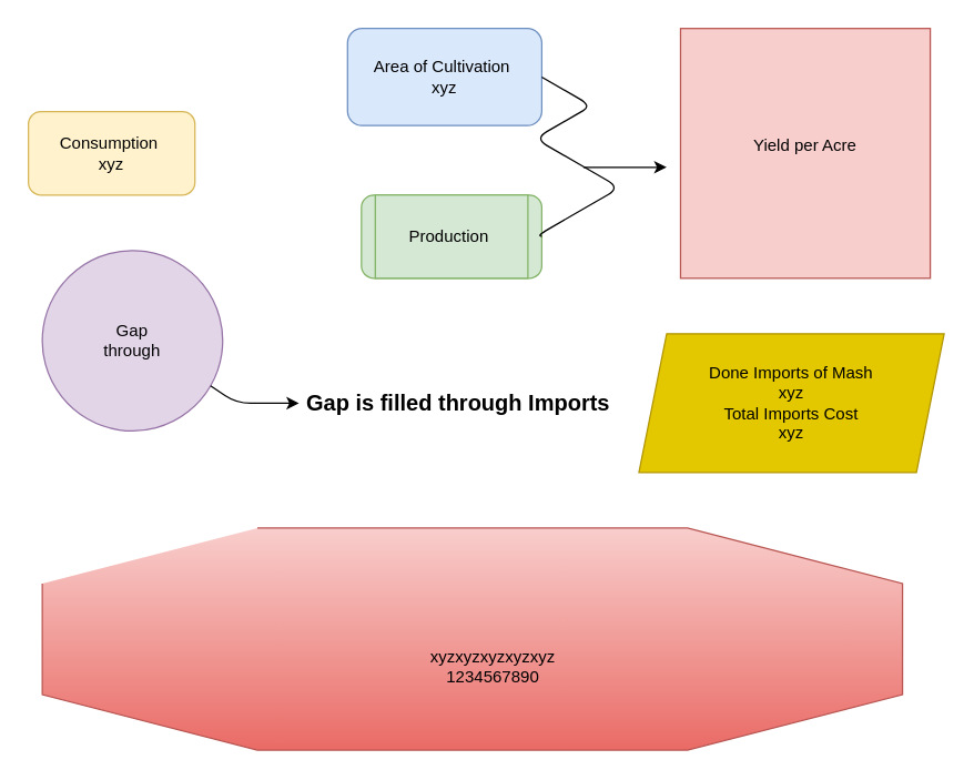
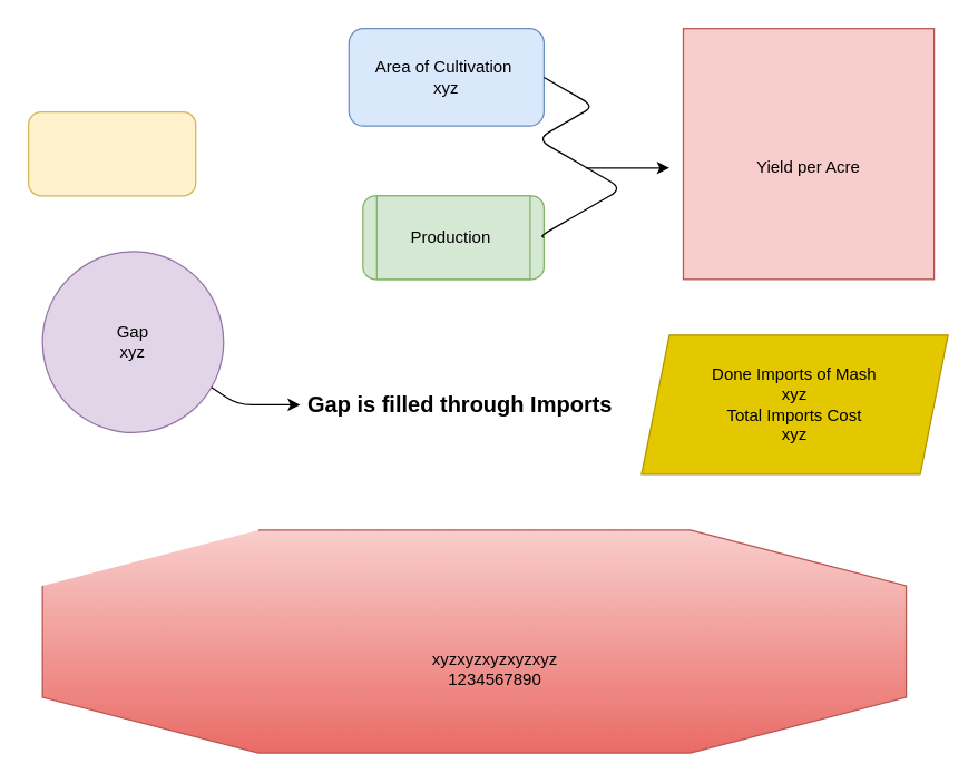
  <mxCell id="0" />
  <mxCell id="1" parent="0" />
  <mxCell id="2" value="" style="rounded=1;whiteSpace=wrap;html=1;fillColor=#dae8fc;strokeColor=#6c8ebf;" parent="1" vertex="1"><mxGeometry x="250" y="20" width="140" height="70" as="geometry" /></mxCell>
  <mxCell id="3" value="Area of Cultivation&amp;nbsp;&lt;br&gt;xyz" style="text;html=1;strokeColor=none;fillColor=none;align=center;verticalAlign=middle;whiteSpace=wrap;rounded=0;" parent="1" vertex="1"><mxGeometry x="260" y="30" width="120" height="50" as="geometry" /></mxCell>
  <mxCell id="4" value="" style="rounded=1;whiteSpace=wrap;html=1;fillColor=#d5e8d4;strokeColor=#82b366;" parent="1" vertex="1"><mxGeometry x="260" y="140" width="130" height="60" as="geometry" /></mxCell>
  <mxCell id="5" value="Production&amp;nbsp;" style="text;html=1;strokeColor=#82b366;fillColor=#d5e8d4;align=center;verticalAlign=middle;whiteSpace=wrap;rounded=0;" parent="1" vertex="1"><mxGeometry x="270" y="140" width="110" height="60" as="geometry" /></mxCell>
  <mxCell id="6" value="" style="whiteSpace=wrap;html=1;aspect=fixed;fillColor=#f8cecc;strokeColor=#b85450;" parent="1" vertex="1"><mxGeometry x="490" y="20" width="180" height="180" as="geometry" /></mxCell>
- <mxCell id="7" value="Yield per Acre&lt;br&gt;" style="text;html=1;strokeColor=none;fillColor=none;align=center;verticalAlign=middle;whiteSpace=wrap;rounded=0;" parent="1" vertex="1"><mxGeometry x="500" y="30" width="160" height="150" as="geometry" /></mxCell>
+ <mxCell id="7" value="Yield per Acre&lt;br&gt;" style="text;html=1;strokeColor=none;fillColor=none;align=center;verticalAlign=middle;whiteSpace=wrap;rounded=0;" parent="1" vertex="1"><mxGeometry x="500" y="45" width="160" height="150" as="geometry" /></mxCell>
  <mxCell id="8" value="" style="rounded=1;whiteSpace=wrap;html=1;fillColor=#fff2cc;strokeColor=#d6b656;" parent="1" vertex="1"><mxGeometry x="20" y="80" width="120" height="60" as="geometry" /></mxCell>
- <mxCell id="9" value="Consumption&amp;nbsp;&lt;br&gt;xyz" style="text;html=1;strokeColor=none;fillColor=none;align=center;verticalAlign=middle;whiteSpace=wrap;rounded=0;" parent="1" vertex="1"><mxGeometry x="30" y="85" width="100" height="50" as="geometry" /></mxCell>
  <mxCell id="10" value="" style="ellipse;whiteSpace=wrap;html=1;aspect=fixed;rotation=-150;fillColor=#e1d5e7;strokeColor=#9673a6;" parent="1" vertex="1"><mxGeometry x="30" y="180" width="130" height="130" as="geometry" /></mxCell>
- <mxCell id="11" value="Gap&lt;br&gt;through" style="text;html=1;strokeColor=none;fillColor=none;align=center;verticalAlign=middle;whiteSpace=wrap;rounded=0;" parent="1" vertex="1"><mxGeometry x="45" y="190" width="100" height="110" as="geometry" /></mxCell>
+ <mxCell id="11" value="Gap&lt;br&gt;xyz" style="text;html=1;strokeColor=none;fillColor=none;align=center;verticalAlign=middle;whiteSpace=wrap;rounded=0;" parent="1" vertex="1"><mxGeometry x="45" y="190" width="100" height="110" as="geometry" /></mxCell>
  <mxCell id="12" value="" style="endArrow=classic;html=1;exitX=0;exitY=0.5;exitDx=0;exitDy=0;" parent="1" source="10" target="13" edge="1"><mxGeometry width="50" height="50" relative="1" as="geometry"><mxPoint x="160" y="290" as="sourcePoint" /><mxPoint x="420" y="290" as="targetPoint" /><Array as="points"><mxPoint x="170" y="290" /></Array></mxGeometry></mxCell>
  <mxCell id="13" value="&lt;b&gt;&lt;font style=&quot;font-size: 16px&quot;&gt;Gap is filled through Imports&lt;/font&gt;&lt;/b&gt;" style="text;html=1;align=center;verticalAlign=middle;whiteSpace=wrap;rounded=0;" parent="1" vertex="1"><mxGeometry x="215" y="260" width="230" height="60" as="geometry" /></mxCell>
  <mxCell id="14" value="" style="shape=parallelogram;perimeter=parallelogramPerimeter;whiteSpace=wrap;html=1;fixedSize=1;fillColor=#e3c800;strokeColor=#B09500;fontColor=#000000;" parent="1" vertex="1"><mxGeometry x="460" y="240" width="220" height="100" as="geometry" /></mxCell>
  <mxCell id="15" value="Done Imports of Mash&lt;br&gt;xyz&lt;br&gt;Total Imports Cost&lt;br&gt;xyz" style="text;html=1;strokeColor=none;fillColor=none;align=center;verticalAlign=middle;whiteSpace=wrap;rounded=0;" parent="1" vertex="1"><mxGeometry x="480" y="250" width="180" height="80" as="geometry" /></mxCell>
  <mxCell id="16" value="" style="endArrow=classic;html=1;" parent="1" edge="1"><mxGeometry width="50" height="50" relative="1" as="geometry"><mxPoint x="420" y="120" as="sourcePoint" /><mxPoint x="480" y="120" as="targetPoint" /><Array as="points"><mxPoint x="450" y="120" /></Array></mxGeometry></mxCell>
  <mxCell id="17" value="" style="edgeStyle=isometricEdgeStyle;endArrow=none;html=1;elbow=vertical;entryX=1;entryY=0.5;entryDx=0;entryDy=0;" parent="1" target="2" edge="1"><mxGeometry width="50" height="100" relative="1" as="geometry"><mxPoint x="420.8" y="120" as="sourcePoint" /><mxPoint x="470.8" y="20" as="targetPoint" /></mxGeometry></mxCell>
  <mxCell id="18" value="" style="edgeStyle=isometricEdgeStyle;endArrow=none;html=1;elbow=vertical;" parent="1" edge="1"><mxGeometry width="50" height="100" relative="1" as="geometry"><mxPoint x="390" y="170" as="sourcePoint" /><mxPoint x="420.8" y="120" as="targetPoint" /><Array as="points"><mxPoint x="420" y="150" /></Array></mxGeometry></mxCell>
  <mxCell id="19" value="" style="verticalLabelPosition=bottom;verticalAlign=top;html=1;shape=mxgraph.basic.polygon;polyCoords=[[0.25,0],[0.75,0],[1,0.25],[1,0.75],[0.75,1],[0.25,1],[0,0.75],[0,0.25]];polyline=1;fillColor=#f8cecc;strokeColor=#b85450;gradientColor=#ea6b66;" parent="1" vertex="1"><mxGeometry x="30" y="380" width="620" height="160" as="geometry" /></mxCell>
  <mxCell id="20" value="xyzxyzxyzxyzxyz&lt;br&gt;1234567890" style="text;html=1;strokeColor=none;fillColor=none;align=center;verticalAlign=middle;whiteSpace=wrap;rounded=0;" parent="1" vertex="1"><mxGeometry x="75" y="460" width="560" height="40" as="geometry" /></mxCell>
